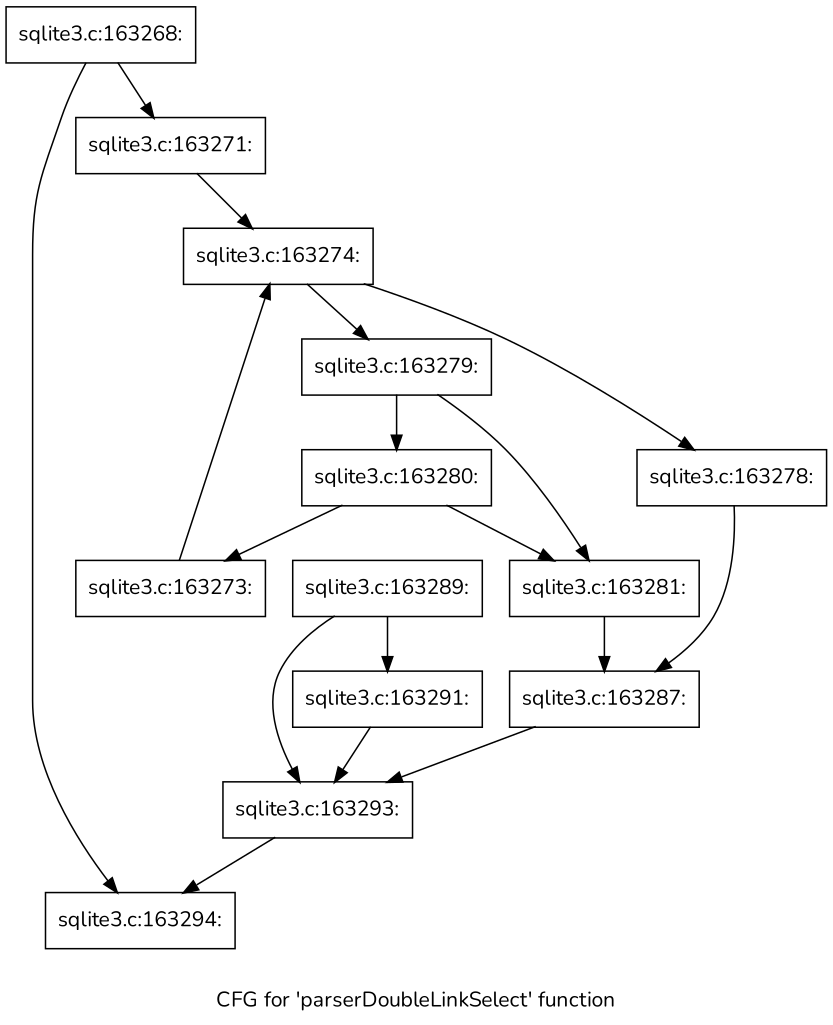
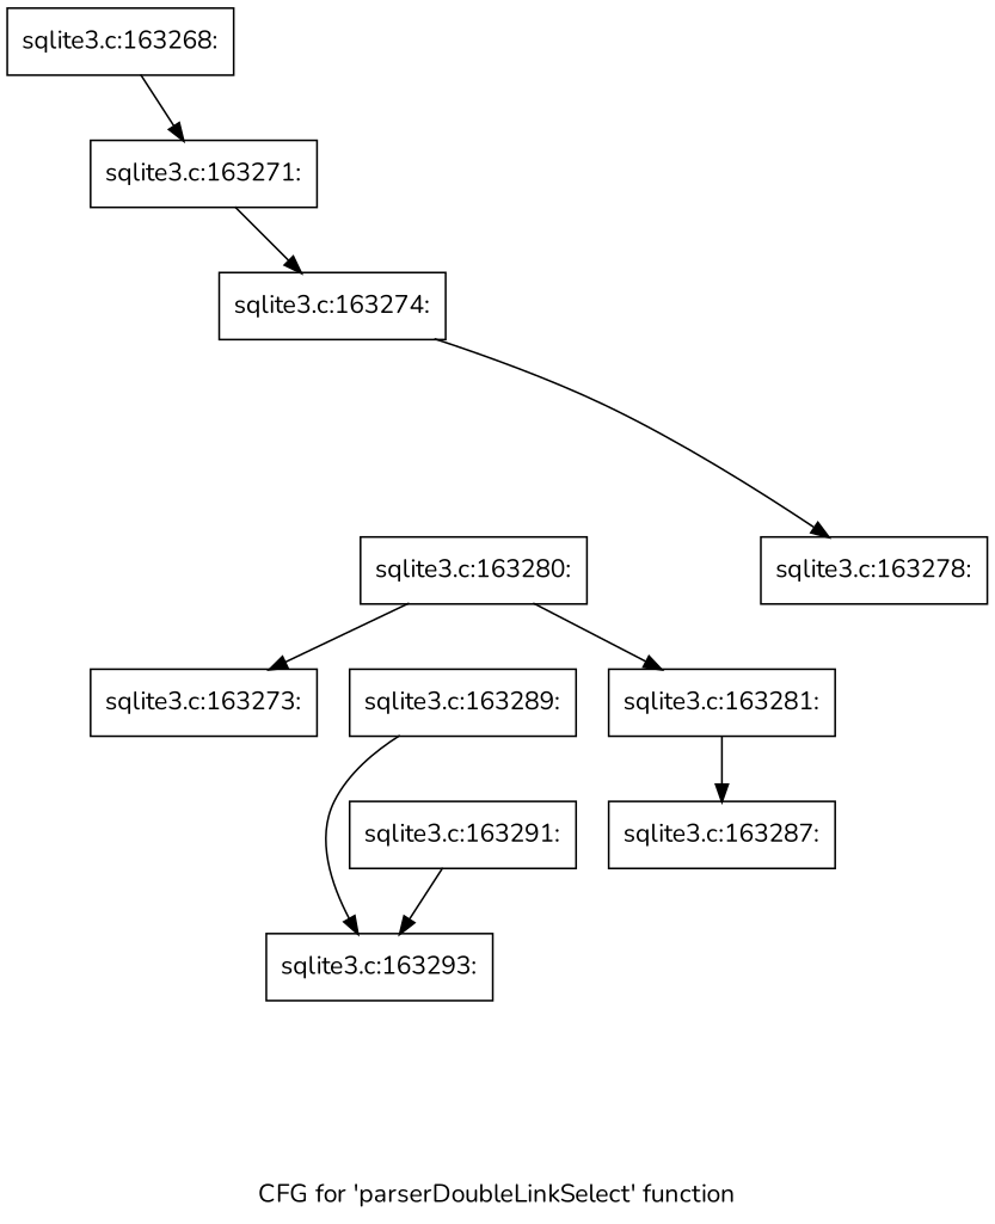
  digraph {
    fontname=Nunito
    label="CFG for 'parserDoubleLinkSelect' function"
    node [fontname=Nunito shape=record]
    edge [fontname=Nunito]
    n1 [label="{sqlite3.c:163268:}"]
    n2 [label="{sqlite3.c:163271:}"]
-   n3 [label="{sqlite3.c:163294:}"]
    n4 [label="{sqlite3.c:163274:}"]
    n5 [label="{sqlite3.c:163278:}"]
-   n6 [label="{sqlite3.c:163279:}"]
    n7 [label="{sqlite3.c:163287:}"]
    n8 [label="{sqlite3.c:163281:}"]
    n9 [label="{sqlite3.c:163280:}"]
    n10 [label="{sqlite3.c:163293:}"]
    n11 [label="{sqlite3.c:163273:}"]
    n12 [label="{sqlite3.c:163289:}"]
    n13 [label="{sqlite3.c:163291:}"]
    n1 -> n2
-   n1 -> n3
    n2 -> n4
    n4 -> n5
-   n4 -> n6
-   n5 -> n7
-   n6 -> n8
-   n6 -> n9
-   n7 -> n10
    n8 -> n7
    n9 -> n8
    n9 -> n11
-   n10 -> n3
-   n11 -> n4
    n12 -> n10
-   n12 -> n13
    n13 -> n10
  }
